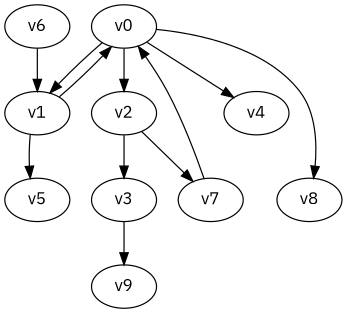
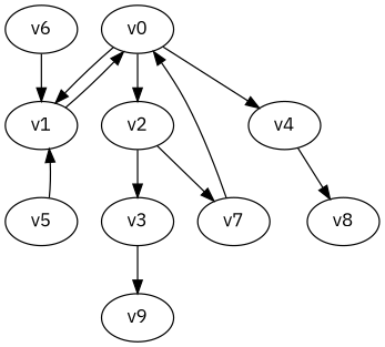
  digraph {
    fontname="IBM Plex Sans"
    node [fontname="IBM Plex Sans" player=0 weight=7]
    edge [fontname="IBM Plex Sans"]
    v0 [weight=4]
    v1 [player=1 weight=16]
    v2 [weight=0]
    v4 [weight=13]
    v5 [player=1 weight=8]
    v7 [player=1 weight=12]
    v3 [player=1 weight=9]
    v8
    v6 [weight=10]
    v9 [player=1]
    v0 -> v1
    v0 -> v2
    v0 -> v4
    v1 -> v0
-   v1 -> v5
+   v5 -> v1
    v2 -> v7
    v2 -> v3
-   v0 -> v8
+   v4 -> v8
    v7 -> v0
    v3 -> v9
    v6 -> v1
  }
